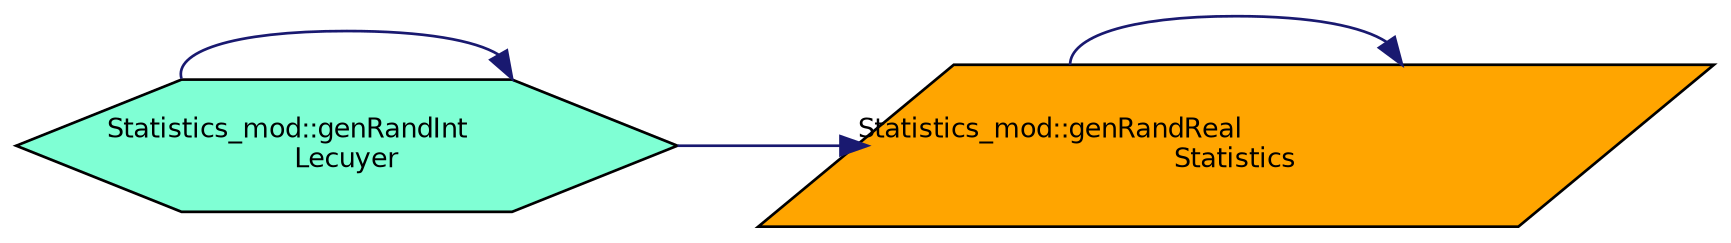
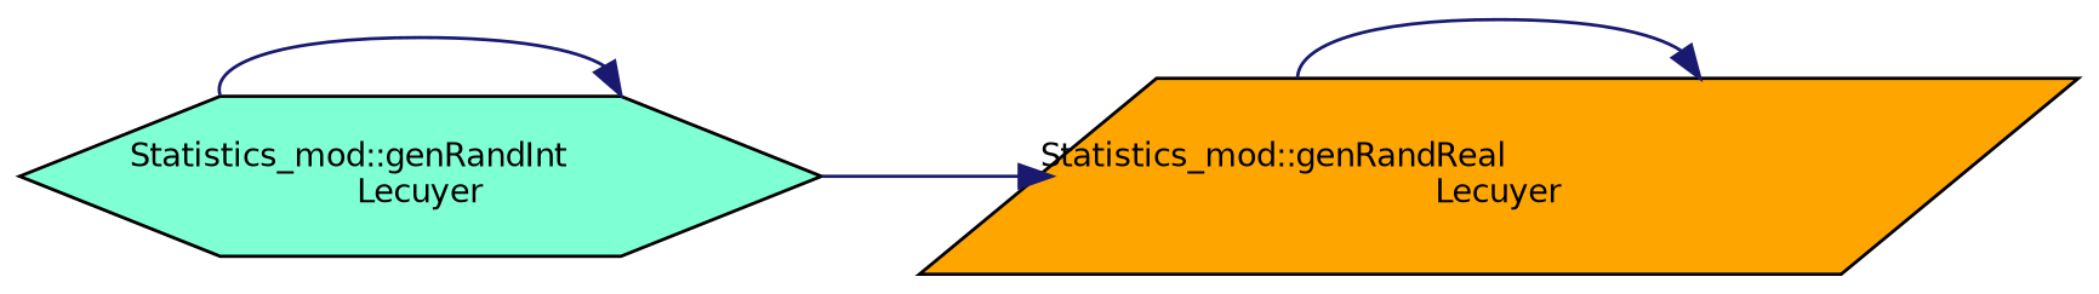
  digraph {
    rankdir=RL
    node [color=black fontname=Helvetica fontsize=10 style=filled]
    edge [color=midnightblue dir=back fontname=Helvetica fontsize=10 labelfontname=Helvetica labelfontsize=10 style=solid]
-   n1 [fillcolor=orange fontcolor=black height=0.2 label="Statistics_mod::genRandReal\lStatistics" shape=parallelogram width=0.4]
+   n1 [fillcolor=orange fontcolor=black height=0.2 label="Statistics_mod::genRandReal\lLecuyer" shape=parallelogram width=0.4]
    n2 [fillcolor=aquamarine height=0.2 label="Statistics_mod::genRandInt\lLecuyer" shape=hexagon width=0.4]
    n1 -> n1
    n1 -> n2
    n2 -> n2
  }
